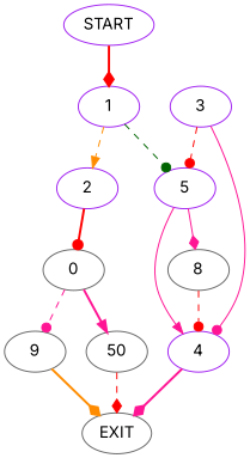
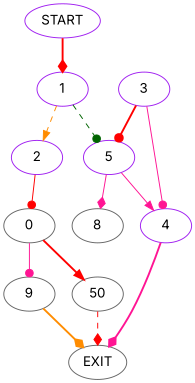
  digraph {
    fontname=Inter
    node [color=purple fontname=Inter]
    edge [arrowhead=dot color=red fontname=Inter style=bold]
    n1 [label=START]
    1
    2
    5
    n5 [color=gray40 label=EXIT]
    n6 [color=gray40 label=0]
    3
    4
    9 [color=gray40]
    n10 [color=gray40 label=50]
    8 [color=gray40]
    n1 -> 1 [arrowhead=diamond]
    1 -> 2 [arrowhead=normal color=darkorange style=dashed]
    1 -> 5 [color=darkgreen style=dashed]
-   2 -> n6
+   2 -> n6 [style=solid]
    5 -> 4 [arrowhead=normal color=deeppink style=solid]
    5 -> 8 [arrowhead=diamond color=deeppink style=solid]
-   n6 -> 9 [color=deeppink style=dashed]
-   n6 -> n10 [arrowhead=normal color=deeppink]
-   3 -> 5 [style=dashed]
+   n6 -> 9 [color=deeppink style=solid]
+   n6 -> n10 [arrowhead=normal]
+   3 -> 5
    3 -> 4 [color=deeppink style=solid]
    4 -> n5 [arrowhead=diamond color=deeppink]
    9 -> n5 [arrowhead=diamond color=darkorange]
    n10 -> n5 [arrowhead=diamond style=dashed]
-   8 -> 4 [style=dashed]
  }
